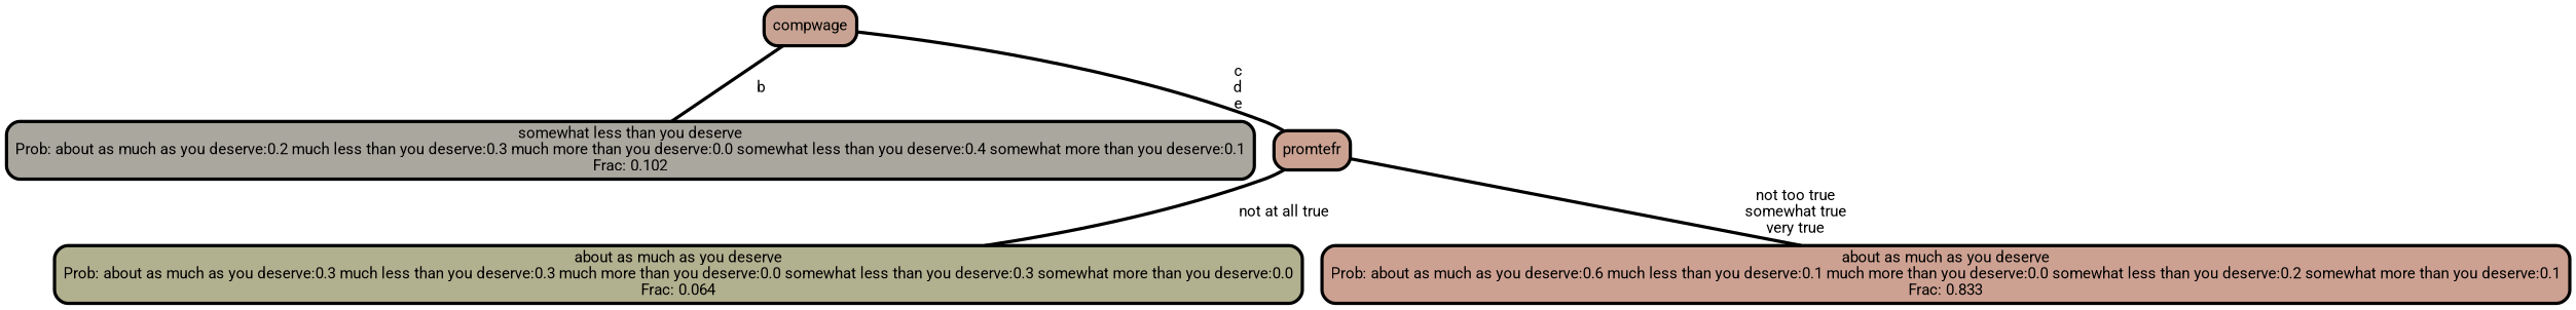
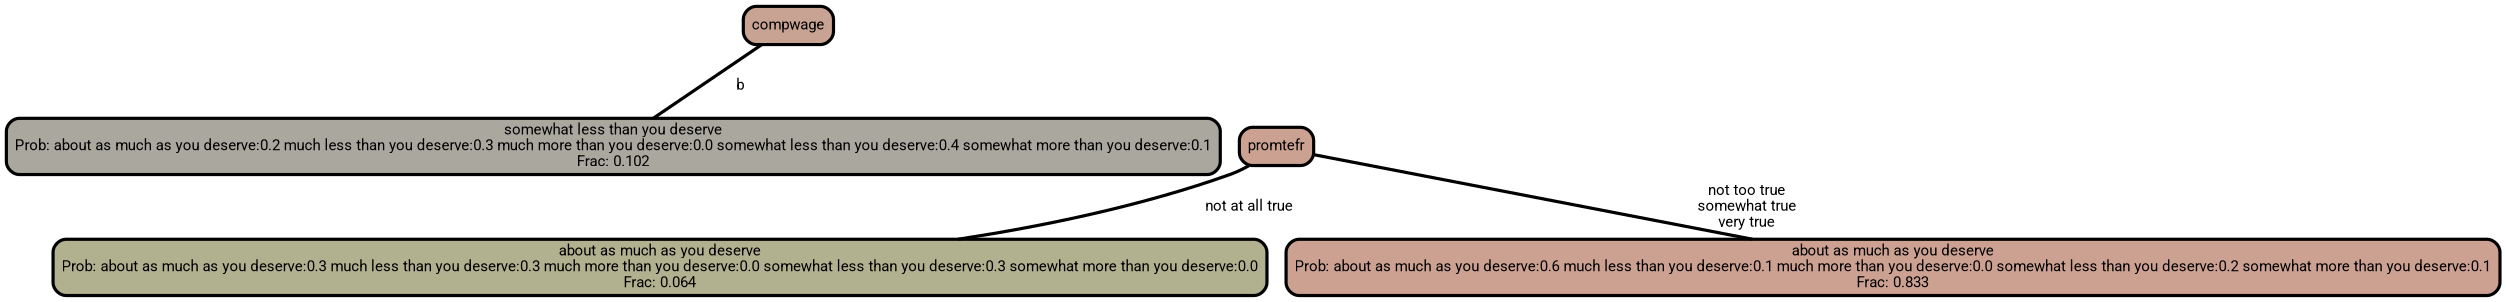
  graph {
    ranksep="0 equally"
    splines=straight
    fontname=Roboto
    node [color=black fontcolor=black fontname=Roboto penwidth=3 shape=box style="filled, rounded"]
    edge [color=black fontname=Roboto penwidth=3]
    n1 [fillcolor="#a9a79e" label="somewhat less than you deserve\nProb: about as much as you deserve:0.2 much less than you deserve:0.3 much more than you deserve:0.0 somewhat less than you deserve:0.4 somewhat more than you deserve:0.1\nFrac: 0.102"]
    n2 [fillcolor="#c8a393" label=compwage]
    n3 [fillcolor="#cba292" label=promtefr]
    n4 [fillcolor="#b1b08f" label="about as much as you deserve\nProb: about as much as you deserve:0.3 much less than you deserve:0.3 much more than you deserve:0.0 somewhat less than you deserve:0.3 somewhat more than you deserve:0.0\nFrac: 0.064"]
    n5 [fillcolor="#cda192" label="about as much as you deserve\nProb: about as much as you deserve:0.6 much less than you deserve:0.1 much more than you deserve:0.0 somewhat less than you deserve:0.2 somewhat more than you deserve:0.1\nFrac: 0.833"]
    subgraph sub_1 {
      rank=same
    }
    n2 -- n1 [label=" b"]
-   n2 -- n3 [label=" c\n d\n e"]
    n3 -- n4 [label=" not at all true"]
    n3 -- n5 [label=" not too true\n somewhat true\n very true"]
  }
